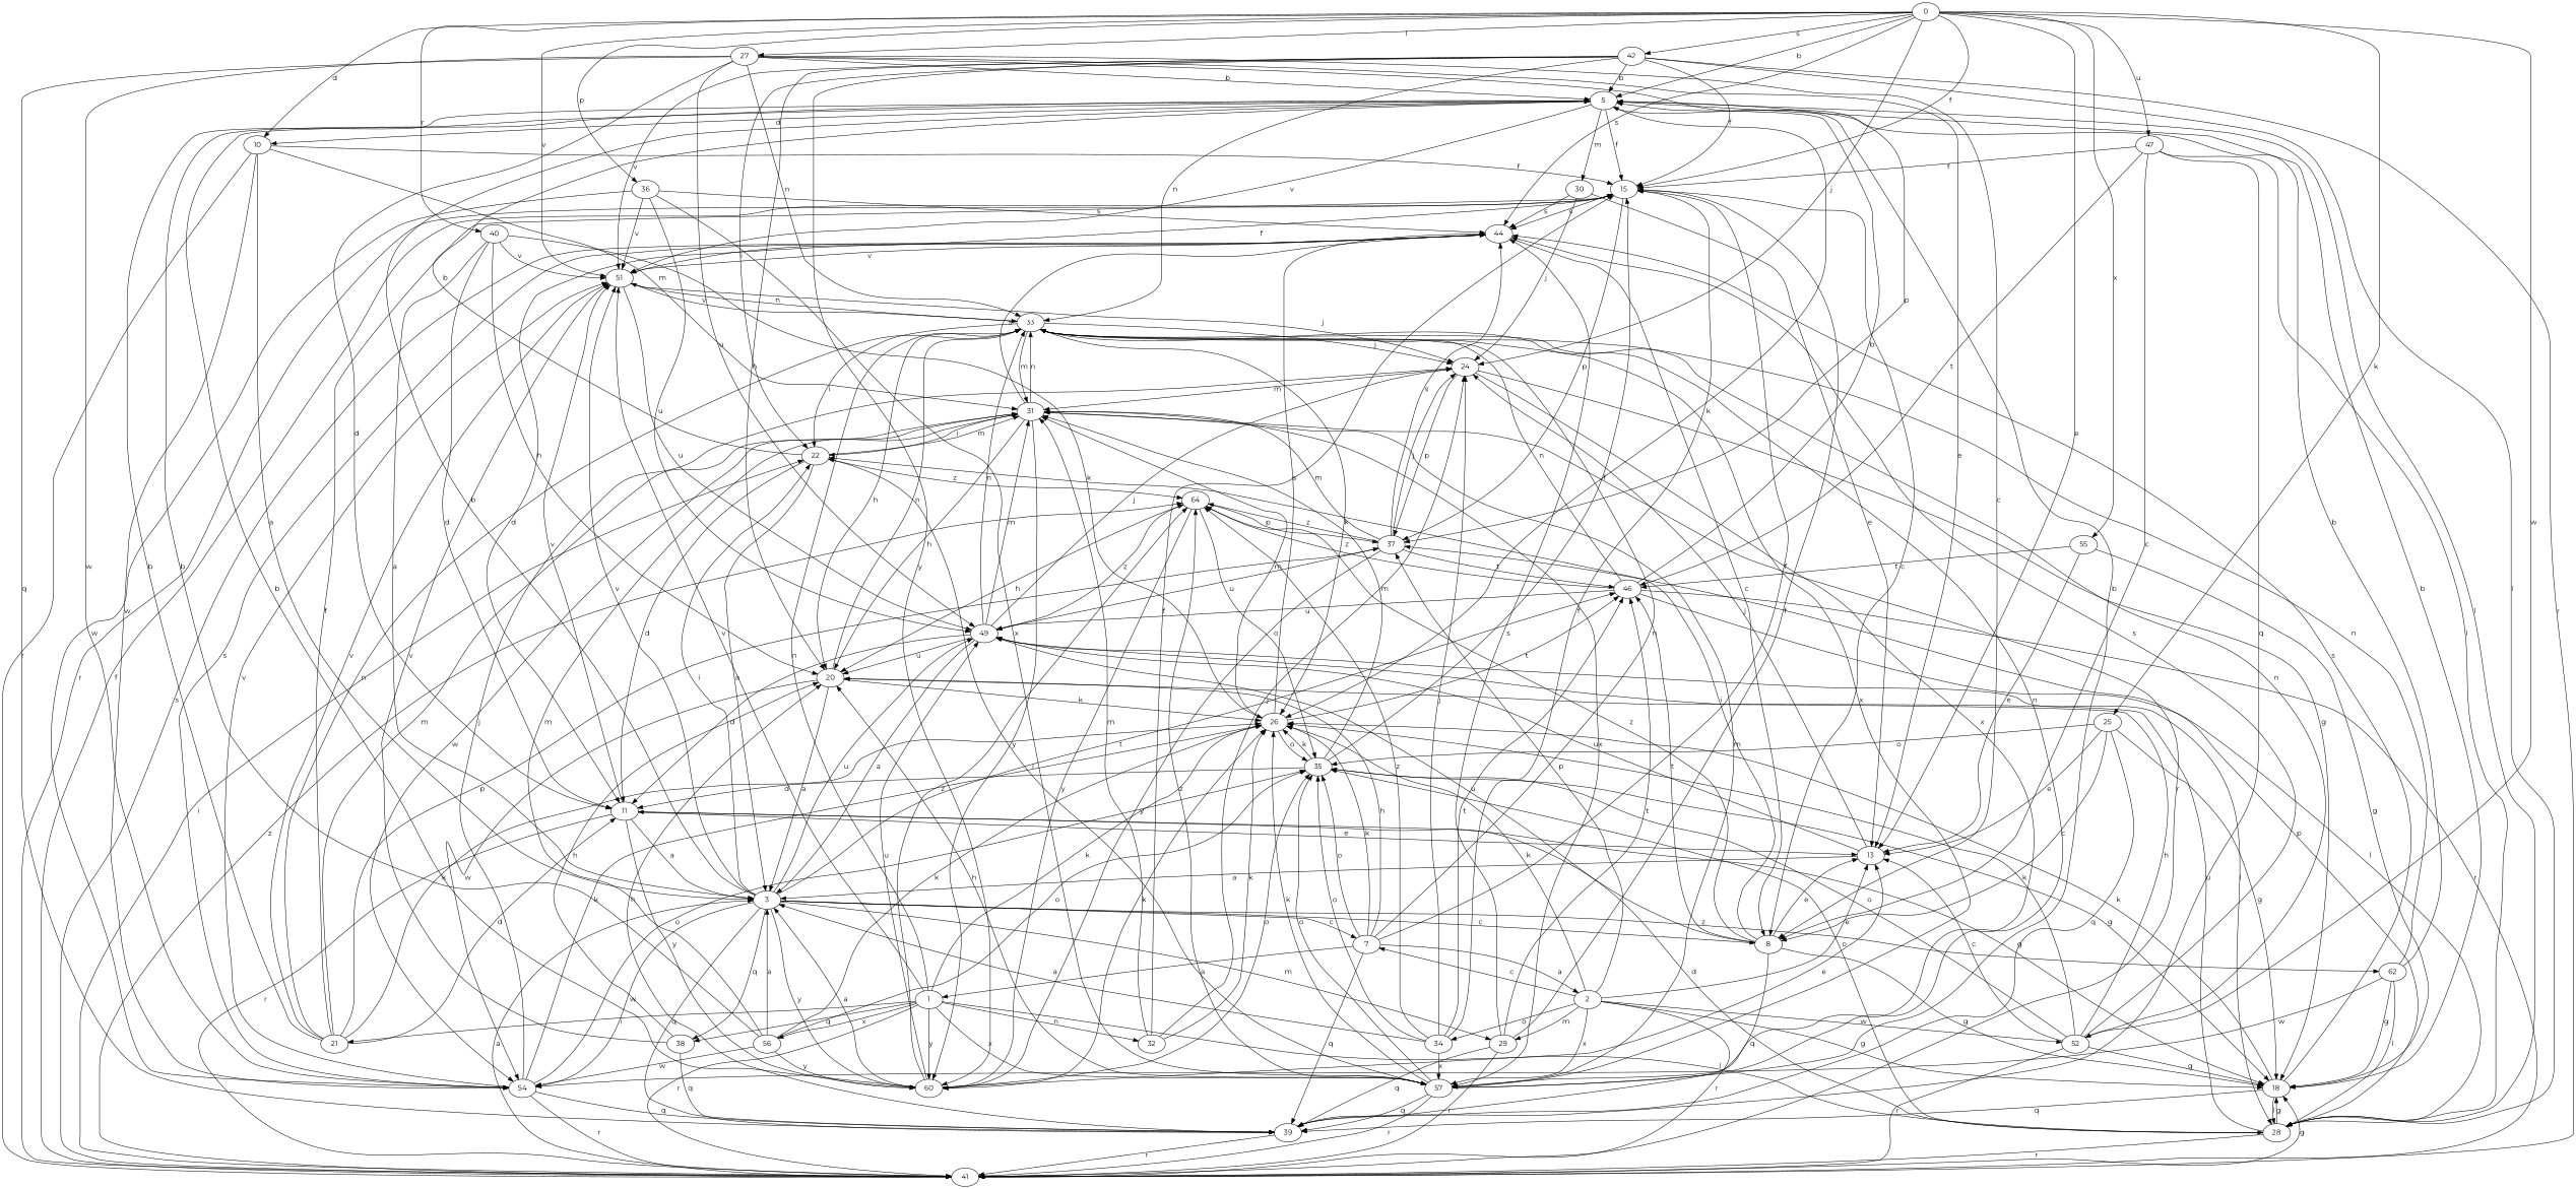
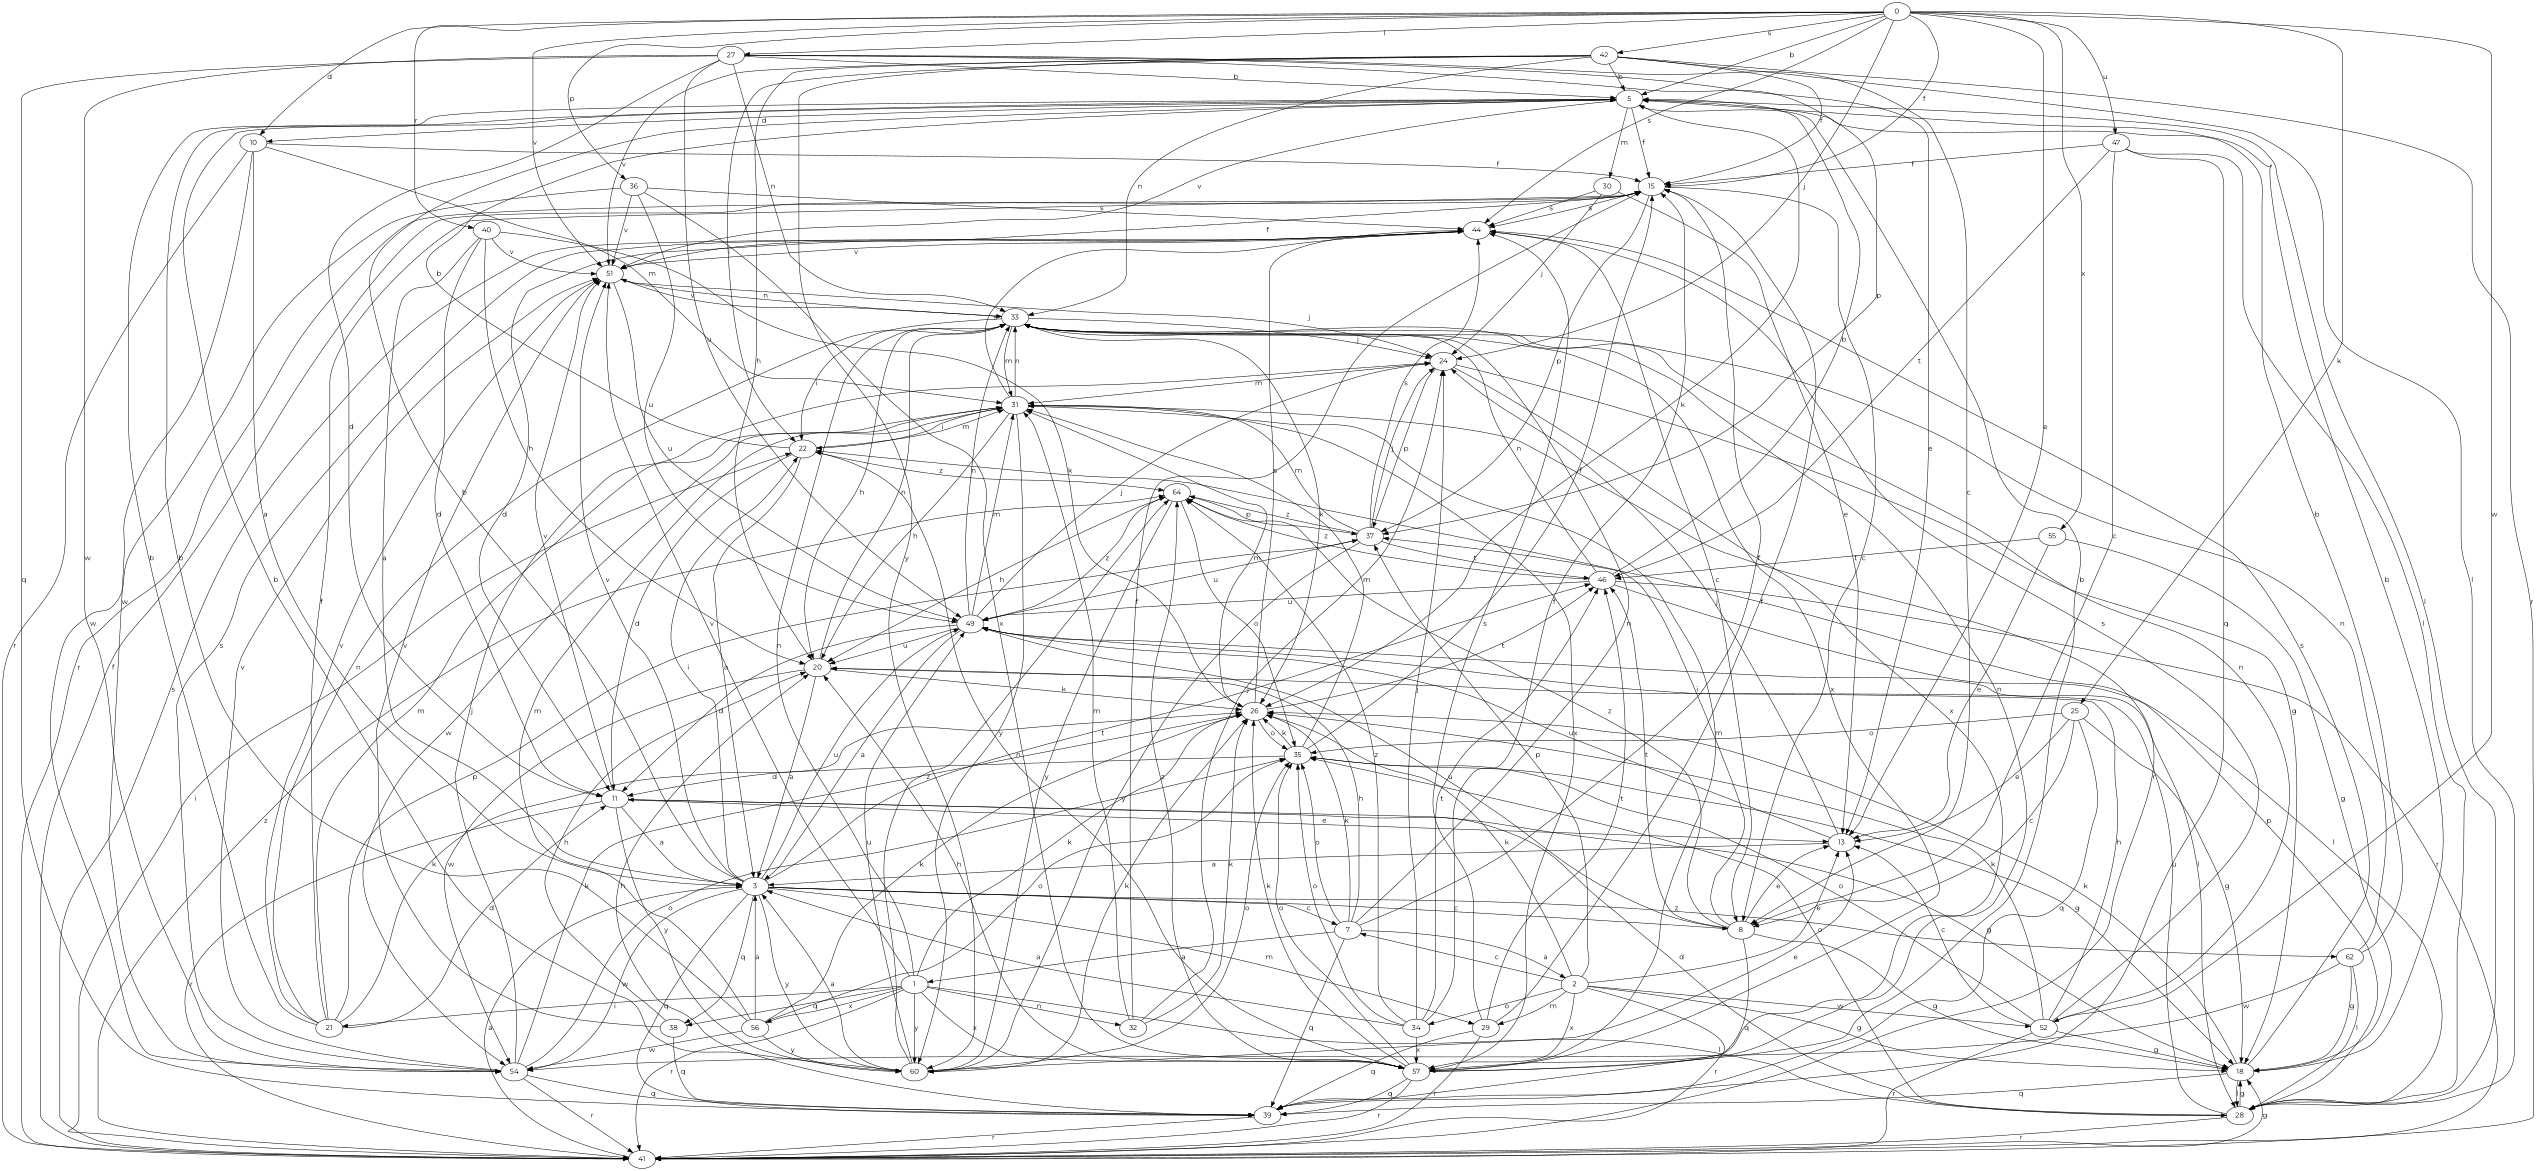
  strict digraph {
    fontname=Montserrat
    node [fontname=Montserrat]
    edge [fontname=Montserrat]
    0
    5
    10
    13
    15
    24
    25
    27
    36
    40
    42
    44
    47
    51
    52
    55
    26
    28
    30
    41
    3
    54
    31
    49
    37
    8
    57
    18
    39
    35
    33
    11
    20
    60
    22
    46
    1
    21
    32
    38
    56
    64
    2
    7
    29
    34
    62
    0 -> 5 [label=b]
    0 -> 10 [label=d]
    0 -> 13 [label=e]
    0 -> 15 [label=f]
    0 -> 24 [label=j]
    0 -> 25 [label=k]
    0 -> 27 [label=l]
    0 -> 36 [label=p]
    0 -> 40 [label=r]
    0 -> 42 [label=s]
    0 -> 44 [label=s]
    0 -> 47 [label=u]
    0 -> 51 [label=v]
    0 -> 52 [label=w]
    0 -> 55 [label=x]
    5 -> 10 [label=d]
    5 -> 15 [label=f]
    5 -> 51 [label=v]
    5 -> 26 [label=k]
    5 -> 28 [label=l]
    5 -> 30 [label=m]
    10 -> 15 [label=f]
    10 -> 41 [label=r]
    10 -> 3 [label=a]
    10 -> 54 [label=w]
    10 -> 31 [label=m]
    13 -> 24 [label=j]
    13 -> 3 [label=a]
    13 -> 49 [label=u]
    15 -> 44 [label=s]
    15 -> 41 [label=r]
    15 -> 37 [label=p]
    15 -> 8 [label=c]
    24 -> 31 [label=m]
    24 -> 37 [label=p]
    24 -> 57 [label=x]
    24 -> 18 [label=g]
    25 -> 13 [label=e]
    25 -> 8 [label=c]
    25 -> 18 [label=g]
    25 -> 39 [label=q]
    25 -> 35 [label=o]
    27 -> 5 [label=b]
    27 -> 13 [label=e]
    27 -> 54 [label=w]
    27 -> 49 [label=u]
    27 -> 37 [label=p]
    27 -> 8 [label=c]
    27 -> 39 [label=q]
    27 -> 33 [label=n]
    27 -> 11 [label=d]
    36 -> 44 [label=s]
    36 -> 51 [label=v]
    36 -> 54 [label=w]
    36 -> 49 [label=u]
    36 -> 57 [label=x]
    40 -> 51 [label=v]
    40 -> 26 [label=k]
    40 -> 3 [label=a]
    40 -> 11 [label=d]
    40 -> 20 [label=h]
    42 -> 5 [label=b]
    42 -> 15 [label=f]
    42 -> 51 [label=v]
    42 -> 28 [label=l]
    42 -> 41 [label=r]
    42 -> 33 [label=n]
    42 -> 20 [label=h]
    42 -> 60 [label=y]
    42 -> 22 [label=i]
    44 -> 51 [label=v]
    44 -> 8 [label=c]
    44 -> 11 [label=d]
    47 -> 15 [label=f]
    47 -> 28 [label=l]
    47 -> 8 [label=c]
    47 -> 39 [label=q]
    47 -> 46 [label=t]
    51 -> 15 [label=f]
    51 -> 24 [label=j]
    51 -> 49 [label=u]
    51 -> 33 [label=n]
    52 -> 13 [label=c]
    52 -> 44 [label=s]
    52 -> 26 [label=k]
    52 -> 41 [label=r]
    52 -> 18 [label=g]
    52 -> 35 [label=o]
    52 -> 33 [label=n]
    52 -> 20 [label=h]
    55 -> 13 [label=e]
    55 -> 18 [label=g]
    55 -> 46 [label=t]
    26 -> 44 [label=s]
    26 -> 31 [label=m]
    26 -> 35 [label=o]
    26 -> 46 [label=t]
    28 -> 41 [label=r]
    28 -> 49 [label=u]
    28 -> 37 [label=p]
    28 -> 18 [label=g]
    28 -> 35 [label=o]
    28 -> 11 [label=d]
    30 -> 13 [label=e]
    30 -> 24 [label=j]
    30 -> 44 [label=s]
    41 -> 15 [label=f]
    41 -> 44 [label=s]
    41 -> 3 [label=a]
    41 -> 18 [label=g]
    41 -> 22 [label=i]
    41 -> 64 [label=z]
    3 -> 5 [label=b]
    3 -> 51 [label=v]
    3 -> 54 [label=w]
    3 -> 49 [label=u]
    3 -> 8 [label=c]
    3 -> 39 [label=q]
    3 -> 60 [label=y]
    3 -> 22 [label=i]
    3 -> 46 [label=t]
    3 -> 38 [label=q]
    3 -> 7 [label=c]
    3 -> 29 [label=m]
    3 -> 62 [label=z]
    54 -> 24 [label=j]
    54 -> 44 [label=s]
    54 -> 51 [label=v]
    54 -> 26 [label=k]
    54 -> 41 [label=r]
    54 -> 39 [label=q]
    54 -> 35 [label=o]
    31 -> 44 [label=s]
    31 -> 41 [label=r]
    31 -> 54 [label=w]
    31 -> 57 [label=x]
    31 -> 33 [label=n]
    31 -> 20 [label=h]
    31 -> 60 [label=y]
    31 -> 22 [label=i]
    49 -> 24 [label=j]
    49 -> 28 [label=l]
    49 -> 3 [label=a]
    49 -> 31 [label=m]
    49 -> 33 [label=n]
    49 -> 11 [label=d]
    49 -> 20 [label=u]
    49 -> 64 [label=z]
    37 -> 24 [label=j]
    37 -> 44 [label=s]
    37 -> 31 [label=m]
    37 -> 49 [label=u]
    37 -> 60 [label=y]
    37 -> 46 [label=t]
    37 -> 64 [label=z]
    8 -> 13 [label=e]
    8 -> 49 [label=u]
    8 -> 18 [label=g]
    8 -> 39 [label=q]
    8 -> 22 [label=i]
    8 -> 46 [label=t]
    8 -> 64 [label=z]
    57 -> 5 [label=b]
    57 -> 26 [label=k]
    57 -> 41 [label=r]
    57 -> 31 [label=m]
    57 -> 39 [label=q]
    57 -> 35 [label=o]
    57 -> 33 [label=n]
    57 -> 20 [label=h]
-   57 -> 22 [label=i]
+   57 -> 22 [label=n]
    57 -> 64 [label=z]
    18 -> 5 [label=b]
    18 -> 44 [label=s]
    18 -> 26 [label=k]
    18 -> 28 [label=l]
    18 -> 39 [label=q]
    39 -> 41 [label=r]
    39 -> 20 [label=h]
    35 -> 15 [label=f]
    35 -> 26 [label=k]
    35 -> 31 [label=m]
    35 -> 18 [label=g]
    35 -> 11 [label=d]
    33 -> 24 [label=j]
    33 -> 51 [label=v]
    33 -> 26 [label=k]
    33 -> 31 [label=m]
    33 -> 57 [label=x]
    33 -> 20 [label=h]
    33 -> 22 [label=i]
    11 -> 13 [label=e]
    11 -> 51 [label=v]
    11 -> 41 [label=r]
    11 -> 3 [label=a]
    11 -> 18 [label=g]
    11 -> 60 [label=y]
    20 -> 26 [label=k]
    20 -> 3 [label=a]
    20 -> 54 [label=w]
    20 -> 33 [label=n]
    60 -> 5 [label=b]
    60 -> 13 [label=e]
    60 -> 26 [label=k]
    60 -> 3 [label=a]
    60 -> 49 [label=u]
    60 -> 35 [label=o]
    60 -> 64 [label=z]
    22 -> 5 [label=b]
    22 -> 3 [label=a]
    22 -> 31 [label=m]
    22 -> 11 [label=d]
    22 -> 64 [label=z]
    46 -> 5 [label=b]
    46 -> 28 [label=l]
    46 -> 41 [label=r]
    46 -> 49 [label=u]
    46 -> 33 [label=n]
    46 -> 64 [label=z]
    1 -> 51 [label=v]
    1 -> 26 [label=k]
    1 -> 28 [label=l]
    1 -> 41 [label=r]
    1 -> 57 [label=x]
    1 -> 33 [label=n]
    1 -> 60 [label=y]
    1 -> 21 [label=i]
    1 -> 32 [label=n]
    1 -> 38 [label=q]
    1 -> 56 [label=x]
    21 -> 5 [label=b]
    21 -> 15 [label=f]
    21 -> 51 [label=v]
    21 -> 26 [label=k]
    21 -> 31 [label=m]
    21 -> 37 [label=p]
    21 -> 33 [label=n]
    21 -> 11 [label=d]
    32 -> 15 [label=f]
    32 -> 24 [label=j]
    32 -> 26 [label=k]
    32 -> 31 [label=m]
    38 -> 51 [label=v]
    38 -> 39 [label=q]
    38 -> 20 [label=h]
    56 -> 5 [label=b]
    56 -> 26 [label=k]
    56 -> 3 [label=a]
    56 -> 54 [label=w]
    56 -> 31 [label=m]
    56 -> 35 [label=o]
    56 -> 60 [label=y]
    64 -> 37 [label=p]
    64 -> 35 [label=o]
    64 -> 20 [label=h]
    64 -> 60 [label=y]
    2 -> 13 [label=e]
    2 -> 52 [label=w]
    2 -> 26 [label=k]
    2 -> 41 [label=r]
    2 -> 37 [label=p]
    2 -> 57 [label=x]
    2 -> 18 [label=g]
    2 -> 7 [label=c]
    2 -> 29 [label=m]
    2 -> 34 [label=o]
    7 -> 15 [label=f]
    7 -> 26 [label=k]
    7 -> 39 [label=q]
    7 -> 35 [label=o]
    7 -> 33 [label=n]
    7 -> 20 [label=h]
    7 -> 1 [label=a]
    7 -> 2 [label=a]
    29 -> 15 [label=f]
    29 -> 44 [label=s]
    29 -> 41 [label=r]
    29 -> 39 [label=q]
    29 -> 46 [label=t]
    34 -> 15 [label=f]
    34 -> 24 [label=j]
    34 -> 3 [label=a]
    34 -> 57 [label=x]
    34 -> 35 [label=o]
    34 -> 46 [label=t]
    34 -> 64 [label=z]
    62 -> 5 [label=b]
    62 -> 28 [label=l]
    62 -> 54 [label=w]
    62 -> 18 [label=g]
    62 -> 33 [label=n]
  }
